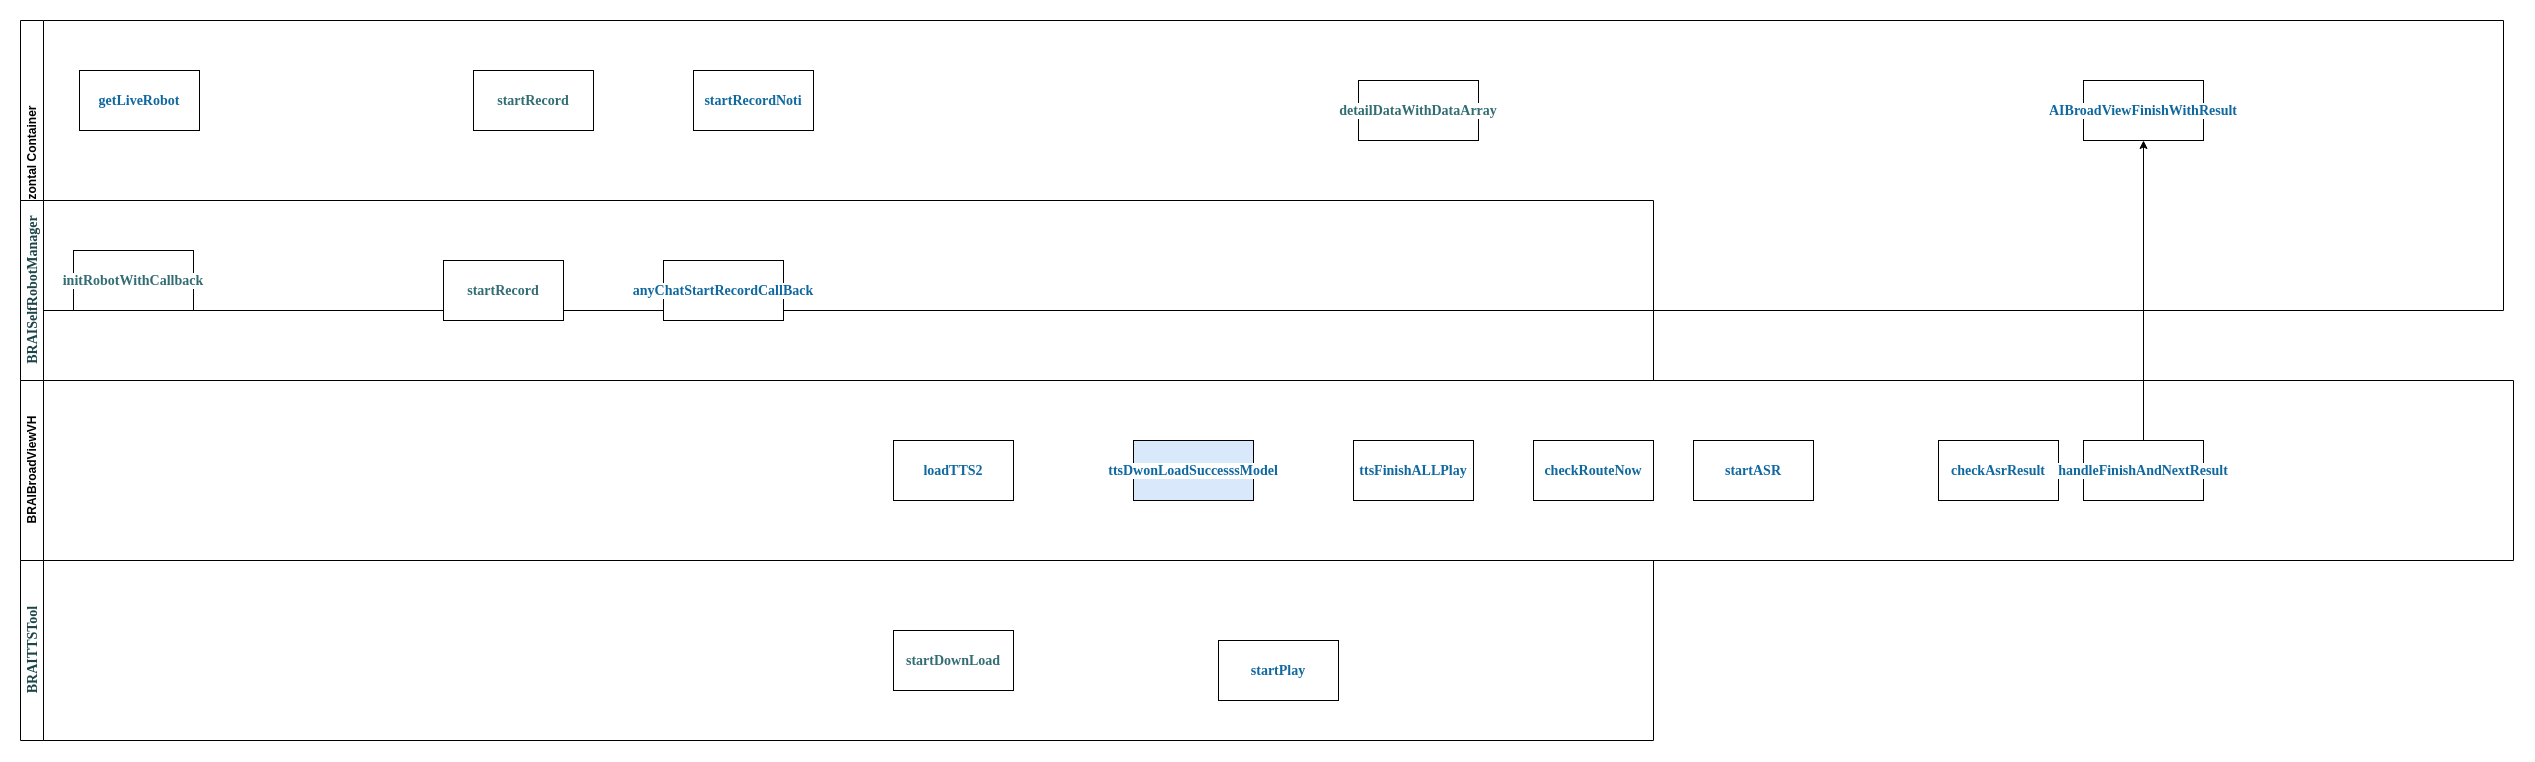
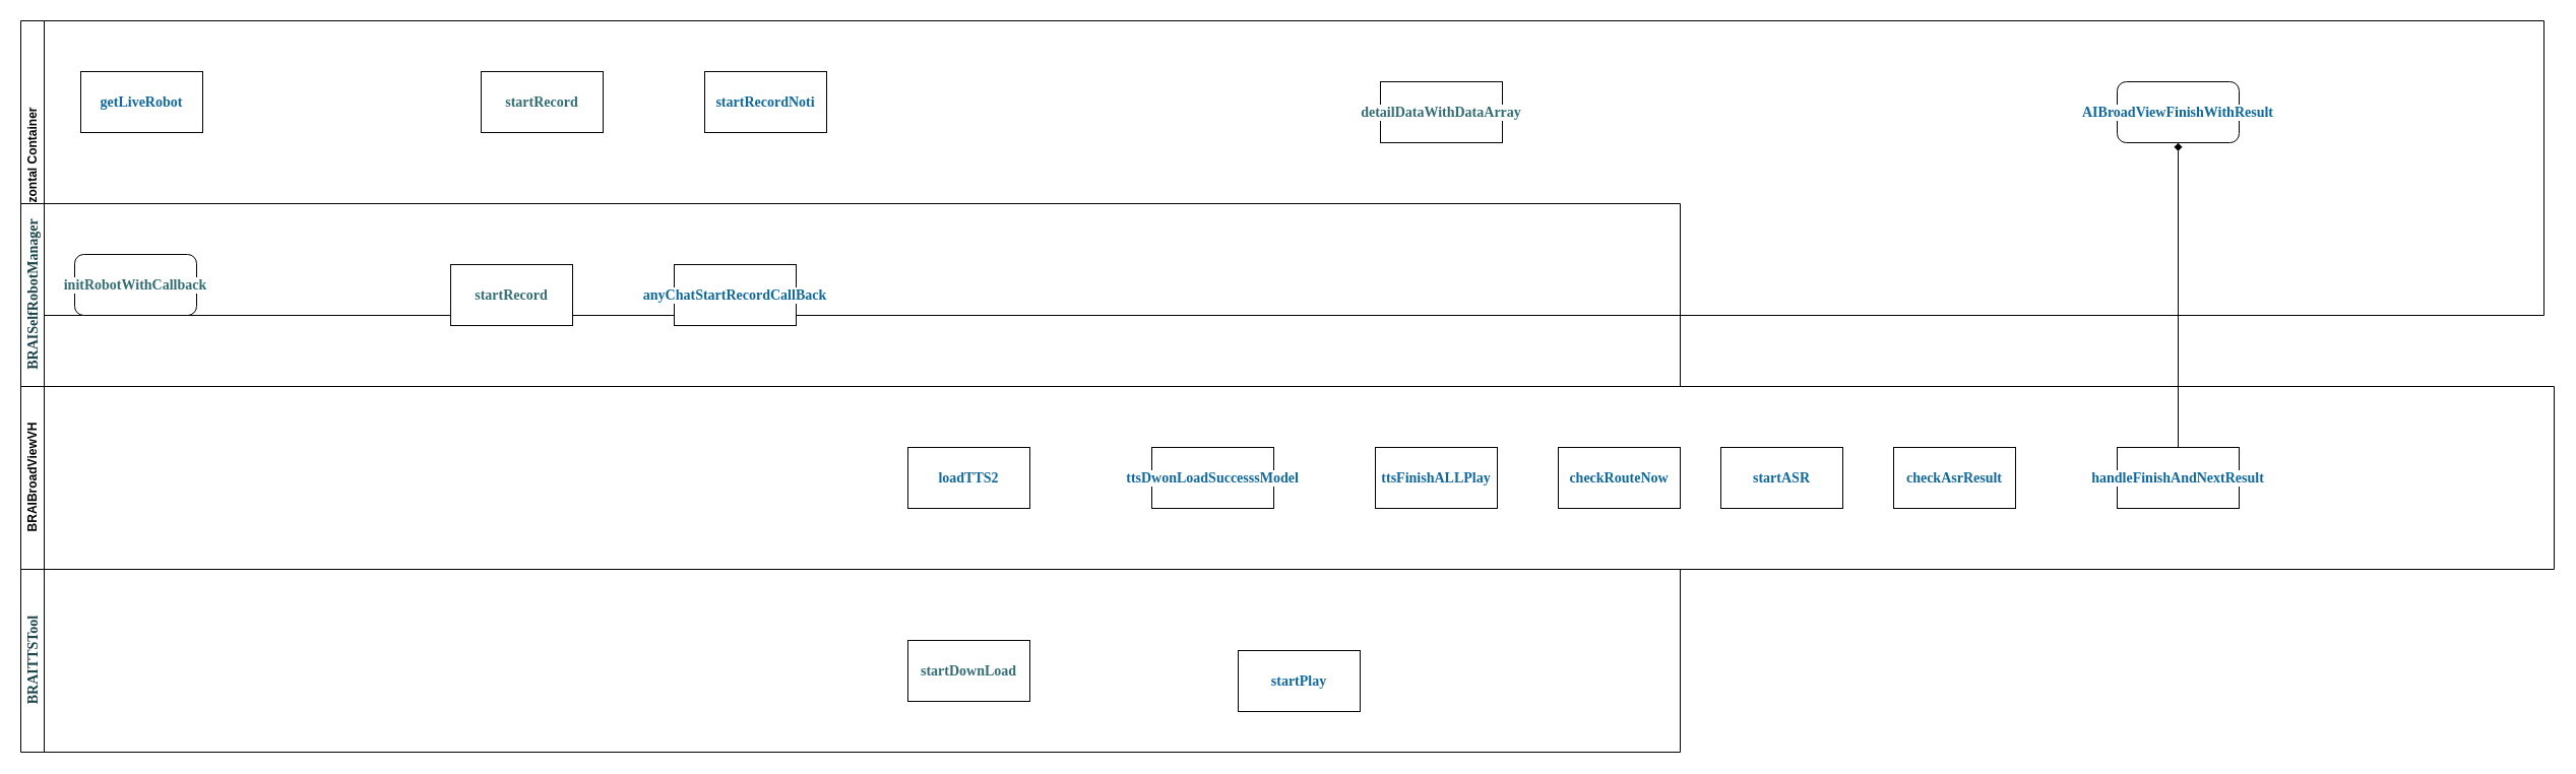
  <mxCell id="0" />
  <mxCell id="1" parent="0" />
  <mxCell id="2" value="Horizontal Container" style="swimlane;horizontal=0;whiteSpace=wrap;html=1;" parent="1" vertex="1"><mxGeometry x="20" y="20" width="2483" height="290" as="geometry" /></mxCell>
- <mxCell id="3" value="&lt;p style=&quot;margin: 0px; font-variant-numeric: normal; font-variant-east-asian: normal; font-variant-alternates: normal; font-size-adjust: none; font-kerning: auto; font-optical-sizing: auto; font-feature-settings: normal; font-variation-settings: normal; font-variant-position: normal; font-stretch: normal; font-size: 14px; line-height: normal; font-family: Menlo; color: rgb(15, 104, 160); background-color: rgb(255, 255, 255); text-align: start;&quot; class=&quot;p1&quot;&gt;&lt;b&gt;AIBroadViewFinishWithResult&lt;/b&gt;&lt;/p&gt;" style="rounded=0;whiteSpace=wrap;html=1;" parent="2" vertex="1"><mxGeometry x="2063" y="60" width="120" height="60" as="geometry" /></mxCell>
+ <mxCell id="3" value="&lt;p style=&quot;margin: 0px; font-variant-numeric: normal; font-variant-east-asian: normal; font-variant-alternates: normal; font-size-adjust: none; font-kerning: auto; font-optical-sizing: auto; font-feature-settings: normal; font-variation-settings: normal; font-variant-position: normal; font-stretch: normal; font-size: 14px; line-height: normal; font-family: Menlo; color: rgb(15, 104, 160); background-color: rgb(255, 255, 255); text-align: start;&quot; class=&quot;p1&quot;&gt;&lt;b&gt;AIBroadViewFinishWithResult&lt;/b&gt;&lt;/p&gt;" style="whiteSpace=wrap;html=1;rounded=1;" parent="2" vertex="1"><mxGeometry x="2063" y="60" width="120" height="60" as="geometry" /></mxCell>
  <mxCell id="4" value="&lt;p style=&quot;margin: 0px; font-variant-numeric: normal; font-variant-east-asian: normal; font-variant-alternates: normal; font-size-adjust: none; font-kerning: auto; font-optical-sizing: auto; font-feature-settings: normal; font-variation-settings: normal; font-variant-position: normal; font-stretch: normal; font-size: 14px; line-height: normal; font-family: Menlo; color: rgb(15, 104, 160); background-color: rgb(255, 255, 255); text-align: start;&quot; class=&quot;p1&quot;&gt;&lt;b&gt;getLiveRobot&lt;/b&gt;&lt;/p&gt;" style="rounded=0;whiteSpace=wrap;html=1;" parent="2" vertex="1"><mxGeometry x="59" y="50" width="120" height="60" as="geometry" /></mxCell>
- <mxCell id="5" value="&lt;p style=&quot;margin: 0px; font-variant-numeric: normal; font-variant-east-asian: normal; font-variant-alternates: normal; font-size-adjust: none; font-kerning: auto; font-optical-sizing: auto; font-feature-settings: normal; font-variation-settings: normal; font-variant-position: normal; font-stretch: normal; font-size: 14px; line-height: normal; font-family: Menlo; color: rgb(50, 109, 116); background-color: rgb(255, 255, 255); text-align: start;&quot; class=&quot;p1&quot;&gt;&lt;b&gt;initRobotWithCallback&lt;/b&gt;&lt;/p&gt;" style="rounded=0;whiteSpace=wrap;html=1;" parent="2" vertex="1"><mxGeometry x="53" y="230" width="120" height="60" as="geometry" /></mxCell>
+ <mxCell id="5" value="&lt;p style=&quot;margin: 0px; font-variant-numeric: normal; font-variant-east-asian: normal; font-variant-alternates: normal; font-size-adjust: none; font-kerning: auto; font-optical-sizing: auto; font-feature-settings: normal; font-variation-settings: normal; font-variant-position: normal; font-stretch: normal; font-size: 14px; line-height: normal; font-family: Menlo; color: rgb(50, 109, 116); background-color: rgb(255, 255, 255); text-align: start;&quot; class=&quot;p1&quot;&gt;&lt;b&gt;initRobotWithCallback&lt;/b&gt;&lt;/p&gt;" style="whiteSpace=wrap;html=1;rounded=1;" parent="2" vertex="1"><mxGeometry x="53" y="230" width="120" height="60" as="geometry" /></mxCell>
  <mxCell id="6" value="&lt;p style=&quot;margin: 0px; font-variant-numeric: normal; font-variant-east-asian: normal; font-variant-alternates: normal; font-size-adjust: none; font-kerning: auto; font-optical-sizing: auto; font-feature-settings: normal; font-variation-settings: normal; font-variant-position: normal; font-stretch: normal; font-size: 14px; line-height: normal; font-family: Menlo; color: rgb(50, 109, 116); background-color: rgb(255, 255, 255); text-align: start;&quot; class=&quot;p1&quot;&gt;&lt;b&gt;detailDataWithDataArray&lt;/b&gt;&lt;/p&gt;" style="rounded=0;whiteSpace=wrap;html=1;" parent="2" vertex="1"><mxGeometry x="1338" y="60" width="120" height="60" as="geometry" /></mxCell>
  <mxCell id="7" value="&lt;p style=&quot;margin: 0px; font-variant-numeric: normal; font-variant-east-asian: normal; font-variant-alternates: normal; font-size-adjust: none; font-kerning: auto; font-optical-sizing: auto; font-feature-settings: normal; font-variation-settings: normal; font-variant-position: normal; font-weight: 400; font-stretch: normal; font-size: 14px; line-height: normal; font-family: Menlo; color: rgb(28, 70, 74); background-color: rgb(255, 255, 255); text-align: start;&quot; class=&quot;p1&quot;&gt;&lt;b&gt;BRAISelfRobotManager&lt;/b&gt;&lt;/p&gt;" style="swimlane;horizontal=0;whiteSpace=wrap;html=1;" parent="1" vertex="1"><mxGeometry x="20" y="200" width="1633" height="180" as="geometry" /></mxCell>
  <mxCell id="8" value="&lt;p style=&quot;margin: 0px; font-variant-numeric: normal; font-variant-east-asian: normal; font-variant-alternates: normal; font-size-adjust: none; font-kerning: auto; font-optical-sizing: auto; font-feature-settings: normal; font-variation-settings: normal; font-variant-position: normal; font-stretch: normal; font-size: 14px; line-height: normal; font-family: Menlo; color: rgb(50, 109, 116); background-color: rgb(255, 255, 255); text-align: start;&quot; class=&quot;p1&quot;&gt;&lt;b&gt;startRecord&lt;/b&gt;&lt;/p&gt;" style="rounded=0;whiteSpace=wrap;html=1;" parent="7" vertex="1"><mxGeometry x="453" y="-130" width="120" height="60" as="geometry" /></mxCell>
  <mxCell id="9" value="&lt;p style=&quot;margin: 0px; font-variant-numeric: normal; font-variant-east-asian: normal; font-variant-alternates: normal; font-size-adjust: none; font-kerning: auto; font-optical-sizing: auto; font-feature-settings: normal; font-variation-settings: normal; font-variant-position: normal; font-stretch: normal; font-size: 14px; line-height: normal; font-family: Menlo; color: rgb(15, 104, 160); background-color: rgb(255, 255, 255); text-align: start;&quot; class=&quot;p1&quot;&gt;&lt;b&gt;startRecordNoti&lt;/b&gt;&lt;/p&gt;" style="rounded=0;whiteSpace=wrap;html=1;" parent="7" vertex="1"><mxGeometry x="673" y="-130" width="120" height="60" as="geometry" /></mxCell>
  <mxCell id="10" value="&lt;p style=&quot;margin: 0px; font-variant-numeric: normal; font-variant-east-asian: normal; font-variant-alternates: normal; font-size-adjust: none; font-kerning: auto; font-optical-sizing: auto; font-feature-settings: normal; font-variation-settings: normal; font-variant-position: normal; font-stretch: normal; font-size: 14px; line-height: normal; font-family: Menlo; color: rgb(50, 109, 116); background-color: rgb(255, 255, 255); text-align: start;&quot; class=&quot;p1&quot;&gt;&lt;b&gt;startRecord&lt;/b&gt;&lt;/p&gt;" style="rounded=0;whiteSpace=wrap;html=1;" parent="7" vertex="1"><mxGeometry x="423" y="60" width="120" height="60" as="geometry" /></mxCell>
  <mxCell id="11" value="&lt;p style=&quot;margin: 0px; font-variant-numeric: normal; font-variant-east-asian: normal; font-variant-alternates: normal; font-size-adjust: none; font-kerning: auto; font-optical-sizing: auto; font-feature-settings: normal; font-variation-settings: normal; font-variant-position: normal; font-stretch: normal; font-size: 14px; line-height: normal; font-family: Menlo; color: rgb(15, 104, 160); background-color: rgb(255, 255, 255); text-align: start;&quot; class=&quot;p1&quot;&gt;&lt;b&gt;anyChatStartRecordCallBack&lt;/b&gt;&lt;/p&gt;" style="rounded=0;whiteSpace=wrap;html=1;" parent="7" vertex="1"><mxGeometry x="643" y="60" width="120" height="60" as="geometry" /></mxCell>
  <mxCell id="12" value="BRAIBroadViewVH" style="swimlane;horizontal=0;whiteSpace=wrap;html=1;" parent="1" vertex="1"><mxGeometry x="20" y="380" width="2493" height="180" as="geometry" /></mxCell>
  <mxCell id="13" value="&lt;p style=&quot;margin: 0px; font-variant-numeric: normal; font-variant-east-asian: normal; font-variant-alternates: normal; font-size-adjust: none; font-kerning: auto; font-optical-sizing: auto; font-feature-settings: normal; font-variation-settings: normal; font-variant-position: normal; font-stretch: normal; font-size: 14px; line-height: normal; font-family: Menlo; color: rgb(15, 104, 160); background-color: rgb(255, 255, 255); text-align: start;&quot; class=&quot;p1&quot;&gt;&lt;b&gt;loadTTS2&lt;/b&gt;&lt;/p&gt;" style="rounded=0;whiteSpace=wrap;html=1;" parent="12" vertex="1"><mxGeometry x="873" y="60" width="120" height="60" as="geometry" /></mxCell>
- <mxCell id="14" value="&lt;p style=&quot;margin: 0px; font-variant-numeric: normal; font-variant-east-asian: normal; font-variant-alternates: normal; font-size-adjust: none; font-kerning: auto; font-optical-sizing: auto; font-feature-settings: normal; font-variation-settings: normal; font-variant-position: normal; font-stretch: normal; font-size: 14px; line-height: normal; font-family: Menlo; color: rgb(15, 104, 160); background-color: rgb(255, 255, 255); text-align: start;&quot; class=&quot;p1&quot;&gt;&lt;b&gt;ttsDwonLoadSuccesssModel&lt;/b&gt;&lt;/p&gt;" style="rounded=0;whiteSpace=wrap;html=1;fillColor=#dae8fc;" parent="12" vertex="1"><mxGeometry x="1113" y="60" width="120" height="60" as="geometry" /></mxCell>
+ <mxCell id="14" value="&lt;p style=&quot;margin: 0px; font-variant-numeric: normal; font-variant-east-asian: normal; font-variant-alternates: normal; font-size-adjust: none; font-kerning: auto; font-optical-sizing: auto; font-feature-settings: normal; font-variation-settings: normal; font-variant-position: normal; font-stretch: normal; font-size: 14px; line-height: normal; font-family: Menlo; color: rgb(15, 104, 160); background-color: rgb(255, 255, 255); text-align: start;&quot; class=&quot;p1&quot;&gt;&lt;b&gt;ttsDwonLoadSuccesssModel&lt;/b&gt;&lt;/p&gt;" style="rounded=0;whiteSpace=wrap;html=1;" parent="12" vertex="1"><mxGeometry x="1113" y="60" width="120" height="60" as="geometry" /></mxCell>
  <mxCell id="15" value="&lt;p style=&quot;margin: 0px; font-variant-numeric: normal; font-variant-east-asian: normal; font-variant-alternates: normal; font-size-adjust: none; font-kerning: auto; font-optical-sizing: auto; font-feature-settings: normal; font-variation-settings: normal; font-variant-position: normal; font-stretch: normal; font-size: 14px; line-height: normal; font-family: Menlo; color: rgb(15, 104, 160); background-color: rgb(255, 255, 255); text-align: start;&quot; class=&quot;p1&quot;&gt;&lt;b&gt;ttsFinishALLPlay&lt;/b&gt;&lt;/p&gt;" style="rounded=0;whiteSpace=wrap;html=1;" parent="12" vertex="1"><mxGeometry x="1333" y="60" width="120" height="60" as="geometry" /></mxCell>
  <mxCell id="16" value="&lt;p style=&quot;margin: 0px; font-variant-numeric: normal; font-variant-east-asian: normal; font-variant-alternates: normal; font-size-adjust: none; font-kerning: auto; font-optical-sizing: auto; font-feature-settings: normal; font-variation-settings: normal; font-variant-position: normal; font-stretch: normal; font-size: 14px; line-height: normal; font-family: Menlo; color: rgb(15, 104, 160); background-color: rgb(255, 255, 255); text-align: start;&quot; class=&quot;p1&quot;&gt;&lt;b&gt;checkRouteNow&lt;/b&gt;&lt;/p&gt;" style="rounded=0;whiteSpace=wrap;html=1;" parent="12" vertex="1"><mxGeometry x="1513" y="60" width="120" height="60" as="geometry" /></mxCell>
  <mxCell id="17" value="&lt;p style=&quot;margin: 0px; font-variant-numeric: normal; font-variant-east-asian: normal; font-variant-alternates: normal; font-size-adjust: none; font-kerning: auto; font-optical-sizing: auto; font-feature-settings: normal; font-variation-settings: normal; font-variant-position: normal; font-stretch: normal; font-size: 14px; line-height: normal; font-family: Menlo; color: rgb(15, 104, 160); background-color: rgb(255, 255, 255); text-align: start;&quot; class=&quot;p1&quot;&gt;&lt;b&gt;startASR&lt;/b&gt;&lt;/p&gt;" style="rounded=0;whiteSpace=wrap;html=1;" parent="12" vertex="1"><mxGeometry x="1673" y="60" width="120" height="60" as="geometry" /></mxCell>
- <mxCell id="18" value="&lt;p style=&quot;margin: 0px; font-variant-numeric: normal; font-variant-east-asian: normal; font-variant-alternates: normal; font-size-adjust: none; font-kerning: auto; font-optical-sizing: auto; font-feature-settings: normal; font-variation-settings: normal; font-variant-position: normal; font-stretch: normal; font-size: 14px; line-height: normal; font-family: Menlo; color: rgb(15, 104, 160); background-color: rgb(255, 255, 255); text-align: start;&quot; class=&quot;p1&quot;&gt;&lt;b&gt;checkAsrResult&lt;/b&gt;&lt;/p&gt;" style="rounded=0;whiteSpace=wrap;html=1;" parent="12" vertex="1"><mxGeometry x="1918" y="60" width="120" height="60" as="geometry" /></mxCell>
+ <mxCell id="18" value="&lt;p style=&quot;margin: 0px; font-variant-numeric: normal; font-variant-east-asian: normal; font-variant-alternates: normal; font-size-adjust: none; font-kerning: auto; font-optical-sizing: auto; font-feature-settings: normal; font-variation-settings: normal; font-variant-position: normal; font-stretch: normal; font-size: 14px; line-height: normal; font-family: Menlo; color: rgb(15, 104, 160); background-color: rgb(255, 255, 255); text-align: start;&quot; class=&quot;p1&quot;&gt;&lt;b&gt;checkAsrResult&lt;/b&gt;&lt;/p&gt;" style="rounded=0;whiteSpace=wrap;html=1;" parent="12" vertex="1"><mxGeometry x="1843" y="60" width="120" height="60" as="geometry" /></mxCell>
  <mxCell id="19" value="&lt;p style=&quot;margin: 0px; font-variant-numeric: normal; font-variant-east-asian: normal; font-variant-alternates: normal; font-size-adjust: none; font-kerning: auto; font-optical-sizing: auto; font-feature-settings: normal; font-variation-settings: normal; font-variant-position: normal; font-stretch: normal; font-size: 14px; line-height: normal; font-family: Menlo; color: rgb(15, 104, 160); background-color: rgb(255, 255, 255); text-align: start;&quot; class=&quot;p1&quot;&gt;&lt;b&gt;handleFinishAndNextResult&lt;/b&gt;&lt;/p&gt;" style="rounded=0;whiteSpace=wrap;html=1;" parent="12" vertex="1"><mxGeometry x="2063" y="60" width="120" height="60" as="geometry" /></mxCell>
  <mxCell id="20" value="&lt;p style=&quot;margin: 0px; font-variant-numeric: normal; font-variant-east-asian: normal; font-variant-alternates: normal; font-size-adjust: none; font-kerning: auto; font-optical-sizing: auto; font-feature-settings: normal; font-variation-settings: normal; font-variant-position: normal; font-weight: 400; font-stretch: normal; font-size: 14px; line-height: normal; font-family: Menlo; color: rgb(28, 70, 74); background-color: rgb(255, 255, 255); text-align: start;&quot; class=&quot;p1&quot;&gt;&lt;b&gt;BRAITTSTool&lt;/b&gt;&lt;/p&gt;" style="swimlane;horizontal=0;whiteSpace=wrap;html=1;" parent="1" vertex="1"><mxGeometry x="20" y="560" width="1633" height="180" as="geometry" /></mxCell>
  <mxCell id="21" value="&lt;p style=&quot;margin: 0px; font-variant-numeric: normal; font-variant-east-asian: normal; font-variant-alternates: normal; font-size-adjust: none; font-kerning: auto; font-optical-sizing: auto; font-feature-settings: normal; font-variation-settings: normal; font-variant-position: normal; font-stretch: normal; font-size: 14px; line-height: normal; font-family: Menlo; color: rgb(50, 109, 116); background-color: rgb(255, 255, 255); text-align: start;&quot; class=&quot;p1&quot;&gt;&lt;b&gt;startDownLoad&lt;/b&gt;&lt;/p&gt;" style="rounded=0;whiteSpace=wrap;html=1;" parent="20" vertex="1"><mxGeometry x="873" y="70" width="120" height="60" as="geometry" /></mxCell>
  <mxCell id="22" value="&lt;p style=&quot;margin: 0px; font-variant-numeric: normal; font-variant-east-asian: normal; font-variant-alternates: normal; font-size-adjust: none; font-kerning: auto; font-optical-sizing: auto; font-feature-settings: normal; font-variation-settings: normal; font-variant-position: normal; font-stretch: normal; font-size: 14px; line-height: normal; font-family: Menlo; color: rgb(15, 104, 160); background-color: rgb(255, 255, 255); text-align: start;&quot; class=&quot;p1&quot;&gt;&lt;b&gt;startPlay&lt;/b&gt;&lt;/p&gt;" style="rounded=0;whiteSpace=wrap;html=1;" parent="20" vertex="1"><mxGeometry x="1198" y="80" width="120" height="60" as="geometry" /></mxCell>
- <mxCell id="23" style="edgeStyle=orthogonalEdgeStyle;rounded=0;orthogonalLoop=1;jettySize=auto;html=1;entryX=0.5;entryY=1;entryDx=0;entryDy=0;" parent="1" source="19" target="3" edge="1"><mxGeometry relative="1" as="geometry" /></mxCell>
+ <mxCell id="23" style="edgeStyle=orthogonalEdgeStyle;rounded=0;orthogonalLoop=1;jettySize=auto;html=1;entryX=0.5;entryY=1;entryDx=0;entryDy=0;endArrow=diamond;" parent="1" source="19" target="3" edge="1"><mxGeometry relative="1" as="geometry" /></mxCell>
